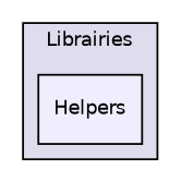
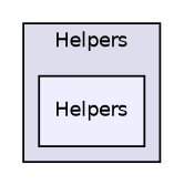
  digraph {
    compound=true
    n1 [fillcolor="#eeeeff" fontname=Helvetica fontsize=10 label=Helpers pencolor=black shape=box style=filled]
    subgraph cluster_1 {
      bgcolor="#ddddee"
      fontname=Helvetica
      fontsize=10
-     label=Librairies
+     label=Helpers
      pencolor=black
      n1
    }
  }
